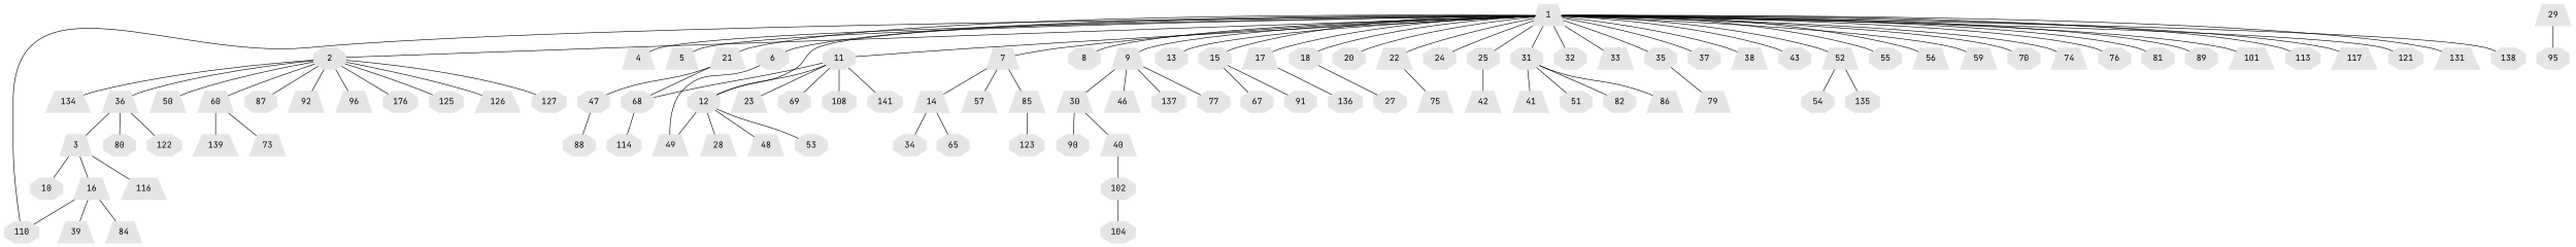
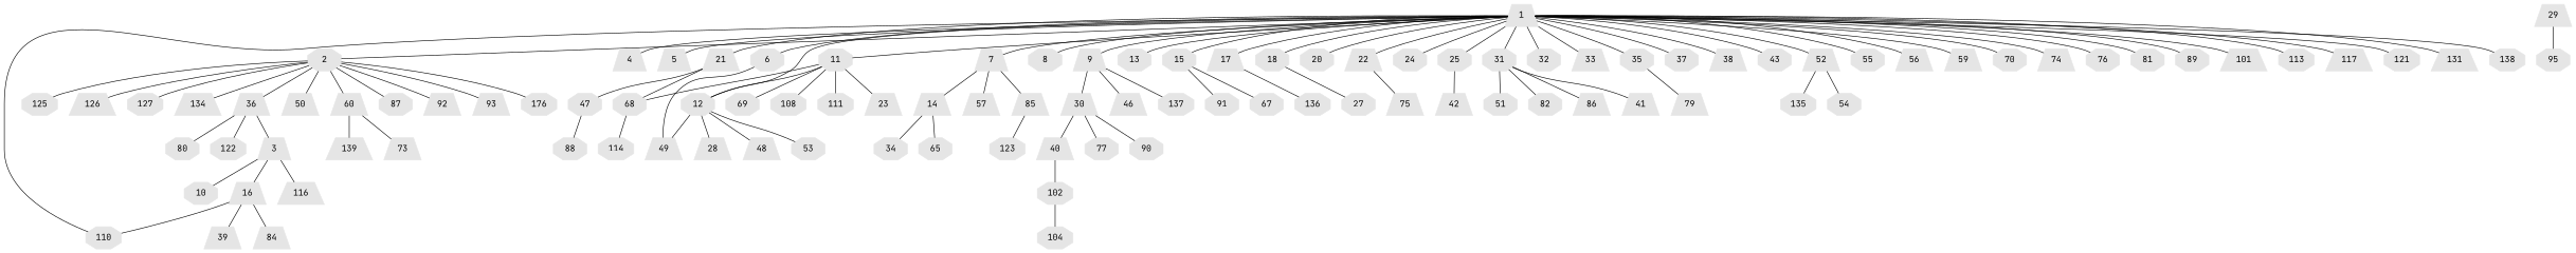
  graph {
    fontname="JetBrains Mono"
    node [color=gray90 fontname="JetBrains Mono" shape=octagon style=filled]
    edge [fontname="JetBrains Mono"]
    1 [shape=trapezium super="+107"]
    2 [super="+58"]
    4 [shape=trapezium]
    5 [shape=trapezium super="+109"]
    6 [super="+129"]
    7 [shape=trapezium super="+72"]
    8 [super="+112"]
    9 [shape=trapezium super="+44"]
    11 [super="+62"]
    12 [super="+95"]
    13 [super="+118"]
    15 [super="+78"]
    17 [shape=trapezium super="+115"]
    18 [super="+140"]
    20
    21 [shape=trapezium super="+94"]
    22 [shape=trapezium super="+26"]
    24
    25 [super="+133"]
    31 [super="+128"]
    32
    33 [shape=trapezium]
    35 [super="+83"]
    37
    38 [shape=trapezium super="+45"]
    43 [super="+103"]
    52 [shape=trapezium]
    55
    56 [shape=trapezium]
    59 [shape=trapezium super="+97"]
    70
    74 [shape=trapezium]
    76
    81
    89
    101 [shape=trapezium]
    110
    113 [super="+130"]
    117 [shape=trapezium]
    121
    131 [shape=trapezium]
    138
    36 [shape=trapezium super="+63"]
    50 [shape=trapezium super="+61"]
    60 [shape=trapezium super="+66"]
    87
    92 [shape=trapezium]
-   96 [shape=trapezium]
+   96 [shape=trapezium label=93]
    n49 [label=176]
    125
    126 [shape=trapezium]
    127
    134 [shape=trapezium]
    49 [shape=trapezium]
    14 [shape=trapezium]
    57 [shape=trapezium]
    85 [shape=trapezium]
    30 [shape=trapezium super="+64"]
    46 [shape=trapezium]
    137
    23 [shape=trapezium]
    68 [super="+99"]
    69
    108
-   111 [label=141]
+   111
    28 [shape=trapezium]
    48 [shape=trapezium]
    53 [super="+120"]
    67
    91 [super="+119"]
    136
    27
    47
    75 [shape=trapezium]
    42 [shape=trapezium]
    41 [shape=trapezium]
    51
    82
    86 [shape=trapezium]
    79 [shape=trapezium]
    54 [super="+98"]
    135
    3 [shape=trapezium super="+132"]
    10
    16 [shape=trapezium super="+19"]
    116 [shape=trapezium]
    29 [shape=trapezium super="+100"]
    n88 [label=95]
    80
    122 [super="+124"]
    73 [shape=trapezium]
    139 [shape=trapezium]
    39 [shape=trapezium]
    84 [shape=trapezium]
    34
    65
    123
    40 [shape=trapezium super="+105"]
    77
    90
    114
    88
    102
    104
    1 -- 2
    1 -- 4
    1 -- 5
    1 -- 6 [weight=2]
    1 -- 7
    1 -- 8
    1 -- 9
    1 -- 11
    1 -- 12
    1 -- 13
    1 -- 15
    1 -- 17
    1 -- 18
    1 -- 20
    1 -- 21
    1 -- 22
    1 -- 24
    1 -- 25
    1 -- 31
    1 -- 32
    1 -- 33
    1 -- 35
    1 -- 37
    1 -- 38
    1 -- 43
    1 -- 52
    1 -- 55
    1 -- 56
    1 -- 59
    1 -- 70
    1 -- 74
    1 -- 76
    1 -- 81
    1 -- 89
    1 -- 101
    1 -- 110
    1 -- 113
    1 -- 117
    1 -- 121
    1 -- 131
    1 -- 138
    2 -- 36
    2 -- 50
    2 -- 60
    2 -- 87
    2 -- 92
    2 -- 96
    2 -- n49
    2 -- 125
    2 -- 126
    2 -- 127
    2 -- 134
    6 -- 49
    7 -- 14
    7 -- 57
    7 -- 85
    9 -- 30
    9 -- 46
    9 -- 137
    11 -- 12
    11 -- 23
    11 -- 68
    11 -- 69
    11 -- 108
    11 -- 111
    12 -- 49
    12 -- 28
    12 -- 48
    12 -- 53
    15 -- 67
    15 -- 91
    17 -- 136
    18 -- 27
    21 -- 68
    21 -- 47
    22 -- 75
    25 -- 42
    31 -- 41
    31 -- 51
    31 -- 82
    31 -- 86
    35 -- 79
    52 -- 54
    52 -- 135
    36 -- 3
    36 -- 80
    36 -- 122
    60 -- 73
    60 -- 139
    14 -- 34
    14 -- 65
    85 -- 123
    30 -- 40
-   9 -- 77
+   30 -- 77
    30 -- 90
    68 -- 114
    47 -- 88
    3 -- 10
    3 -- 16
    3 -- 116
    16 -- 110
    16 -- 39
    16 -- 84
    29 -- n88
    40 -- 102
    102 -- 104
  }
